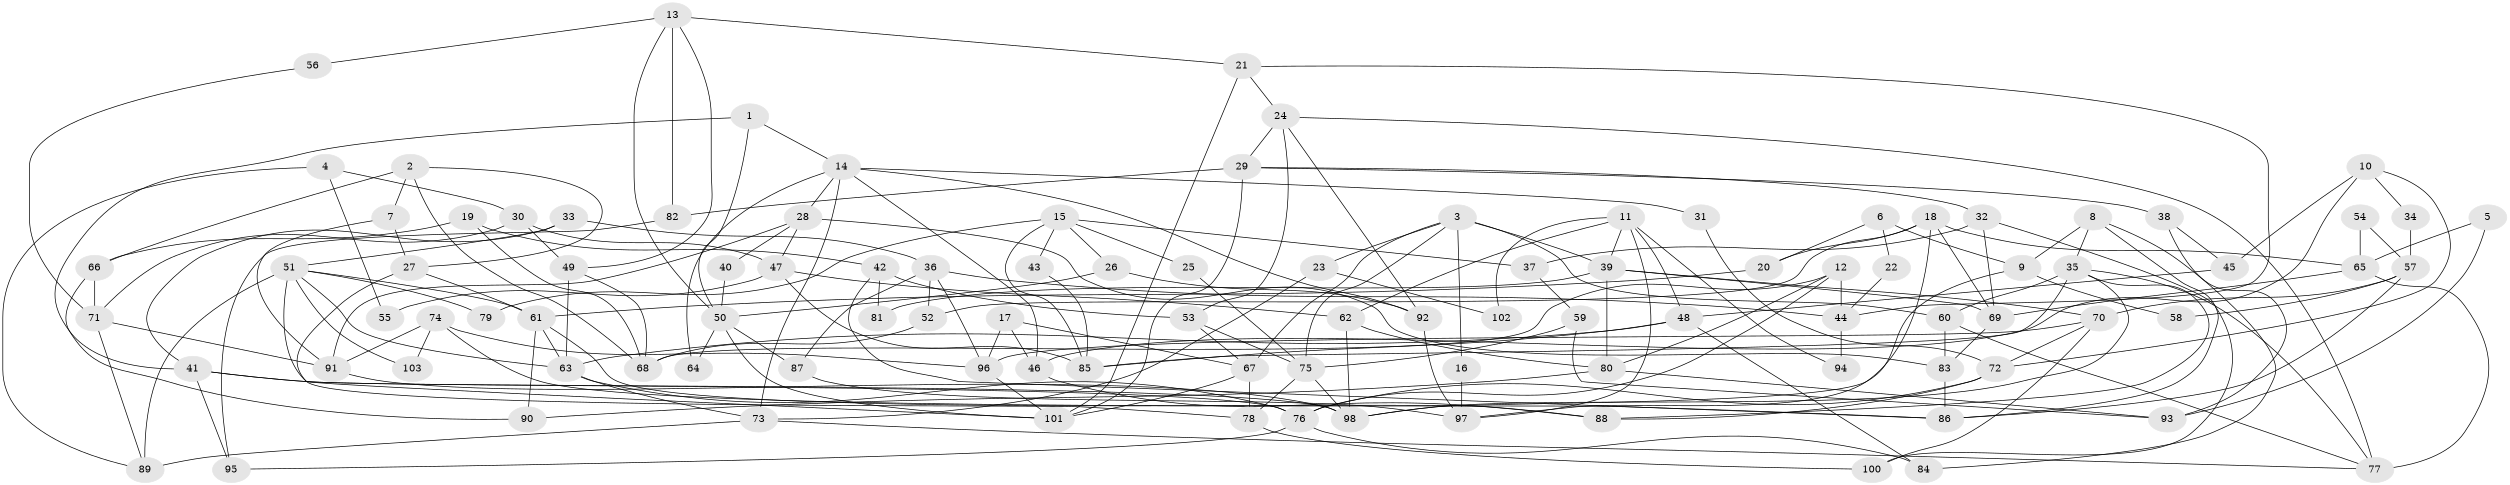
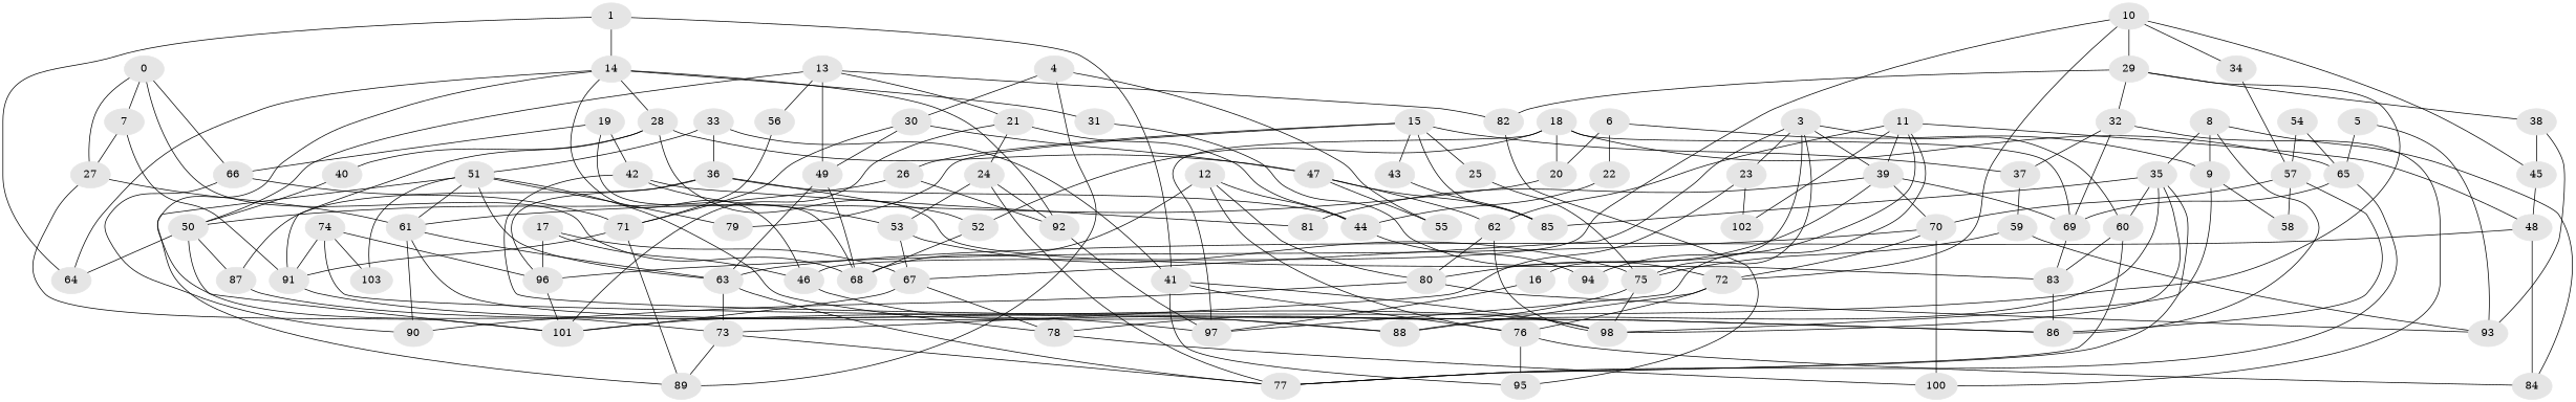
  graph {
    node [color=gray90 style=filled]
    1
    14
    41
    64
    46
    28
    31
    73
    92
    98
    76
    95
-   2
+   2 [label=0]
    7
    27
    66
    68
    91
    61
    101
    71
    90
    3
    16
    23
    39
    60
    67
    75
    97
    102
    80
    69
    70
    81
    77
    83
    78
    4
    30
    55
    89
    49
    47
    5
    65
    93
    6
    9
    20
    22
    58
    44
    8
    35
    84
    86
    85
    88
    10
    34
    45
    72
    57
    48
    11
    62
    94
    63
    12
    13
    21
    50
    56
    82
    24
    87
    40
    15
    25
    26
    37
    43
    79
    59
    17
    96
    18
    52
    19
    42
    53
    29
    32
    38
    100
    33
    36
    51
    103
    54
    74
    1 -- 14
    1 -- 41
-   1 -- 50
+   1 -- 64
    14 -- 64
    14 -- 46
    14 -- 28
    14 -- 31
    14 -- 73
    14 -- 92
    41 -- 98
    41 -- 76
    41 -- 95
    46 -- 88
    28 -- 91
    28 -- 83
    28 -- 47
    28 -- 40
    31 -- 72
    73 -- 77
    73 -- 89
    92 -- 97
    76 -- 95
    76 -- 84
    2 -- 7
    2 -- 27
    2 -- 66
    2 -- 68
    7 -- 27
    7 -- 91
    27 -- 61
    27 -- 101
    66 -- 71
    66 -- 90
    91 -- 98
    61 -- 90
    61 -- 88
    61 -- 63
    71 -- 91
    71 -- 89
    3 -- 16
    3 -- 23
    3 -- 39
    3 -- 60
    3 -- 67
    3 -- 75
    16 -- 97
    23 -- 73
    23 -- 102
    39 -- 80
    39 -- 69
    39 -- 70
    39 -- 81
    60 -- 77
    60 -- 83
    67 -- 101
    67 -- 78
    75 -- 98
    75 -- 78
    80 -- 90
    80 -- 93
    69 -- 83
    70 -- 72
    70 -- 96
    70 -- 100
    83 -- 86
    78 -- 100
    4 -- 30
    4 -- 55
    4 -- 89
    30 -- 71
    30 -- 49
    30 -- 47
    49 -- 68
    49 -- 63
    47 -- 55
    47 -- 85
    47 -- 62
    5 -- 65
    5 -- 93
    65 -- 69
    65 -- 77
    6 -- 9
    6 -- 20
    6 -- 22
    9 -- 98
    9 -- 58
    20 -- 61
    22 -- 44
    44 -- 94
    8 -- 9
    8 -- 35
    8 -- 84
    8 -- 86
    35 -- 98
    35 -- 60
    35 -- 77
    35 -- 85
    35 -- 88
    10 -- 46
    10 -- 34
    10 -- 45
    10 -- 72
    34 -- 57
    45 -- 48
    72 -- 76
    72 -- 88
    57 -- 70
    57 -- 58
    57 -- 86
    48 -- 84
-   48 -- 85
    48 -- 63
    11 -- 39
    11 -- 97
    11 -- 102
    11 -- 48
    11 -- 62
    11 -- 94
    62 -- 98
    62 -- 80
    63 -- 73
-   63 -- 76
+   63 -- 77
    12 -- 76
    12 -- 68
    12 -- 80
    12 -- 44
    13 -- 49
    13 -- 21
    13 -- 50
    13 -- 56
    13 -- 82
    21 -- 101
    21 -- 44
    21 -- 24
    50 -- 64
    50 -- 101
    50 -- 87
    56 -- 71
    82 -- 95
    24 -- 92
    24 -- 77
    24 -- 53
-   24 -- 29
+   10 -- 29
    87 -- 97
    40 -- 50
    15 -- 85
    15 -- 25
    15 -- 26
    15 -- 37
    15 -- 43
    15 -- 79
    25 -- 75
    26 -- 92
    26 -- 50
    37 -- 59
    43 -- 85
    59 -- 75
    59 -- 93
    17 -- 46
    17 -- 67
    17 -- 96
    96 -- 101
    18 -- 97
    18 -- 69
    18 -- 65
    18 -- 20
    18 -- 52
    52 -- 68
    19 -- 66
    19 -- 68
    19 -- 42
    42 -- 81
    42 -- 86
    42 -- 53
    53 -- 67
    53 -- 75
    29 -- 101
    29 -- 82
    29 -- 32
    29 -- 38
    32 -- 69
    32 -- 37
    32 -- 100
    38 -- 93
    38 -- 45
    33 -- 41
    33 -- 36
    33 -- 51
    36 -- 44
    36 -- 87
    36 -- 96
    36 -- 52
    51 -- 61
    51 -- 78
    51 -- 89
    51 -- 63
    51 -- 79
    51 -- 103
    54 -- 65
    54 -- 57
    74 -- 91
    74 -- 86
    74 -- 96
    74 -- 103
  }
